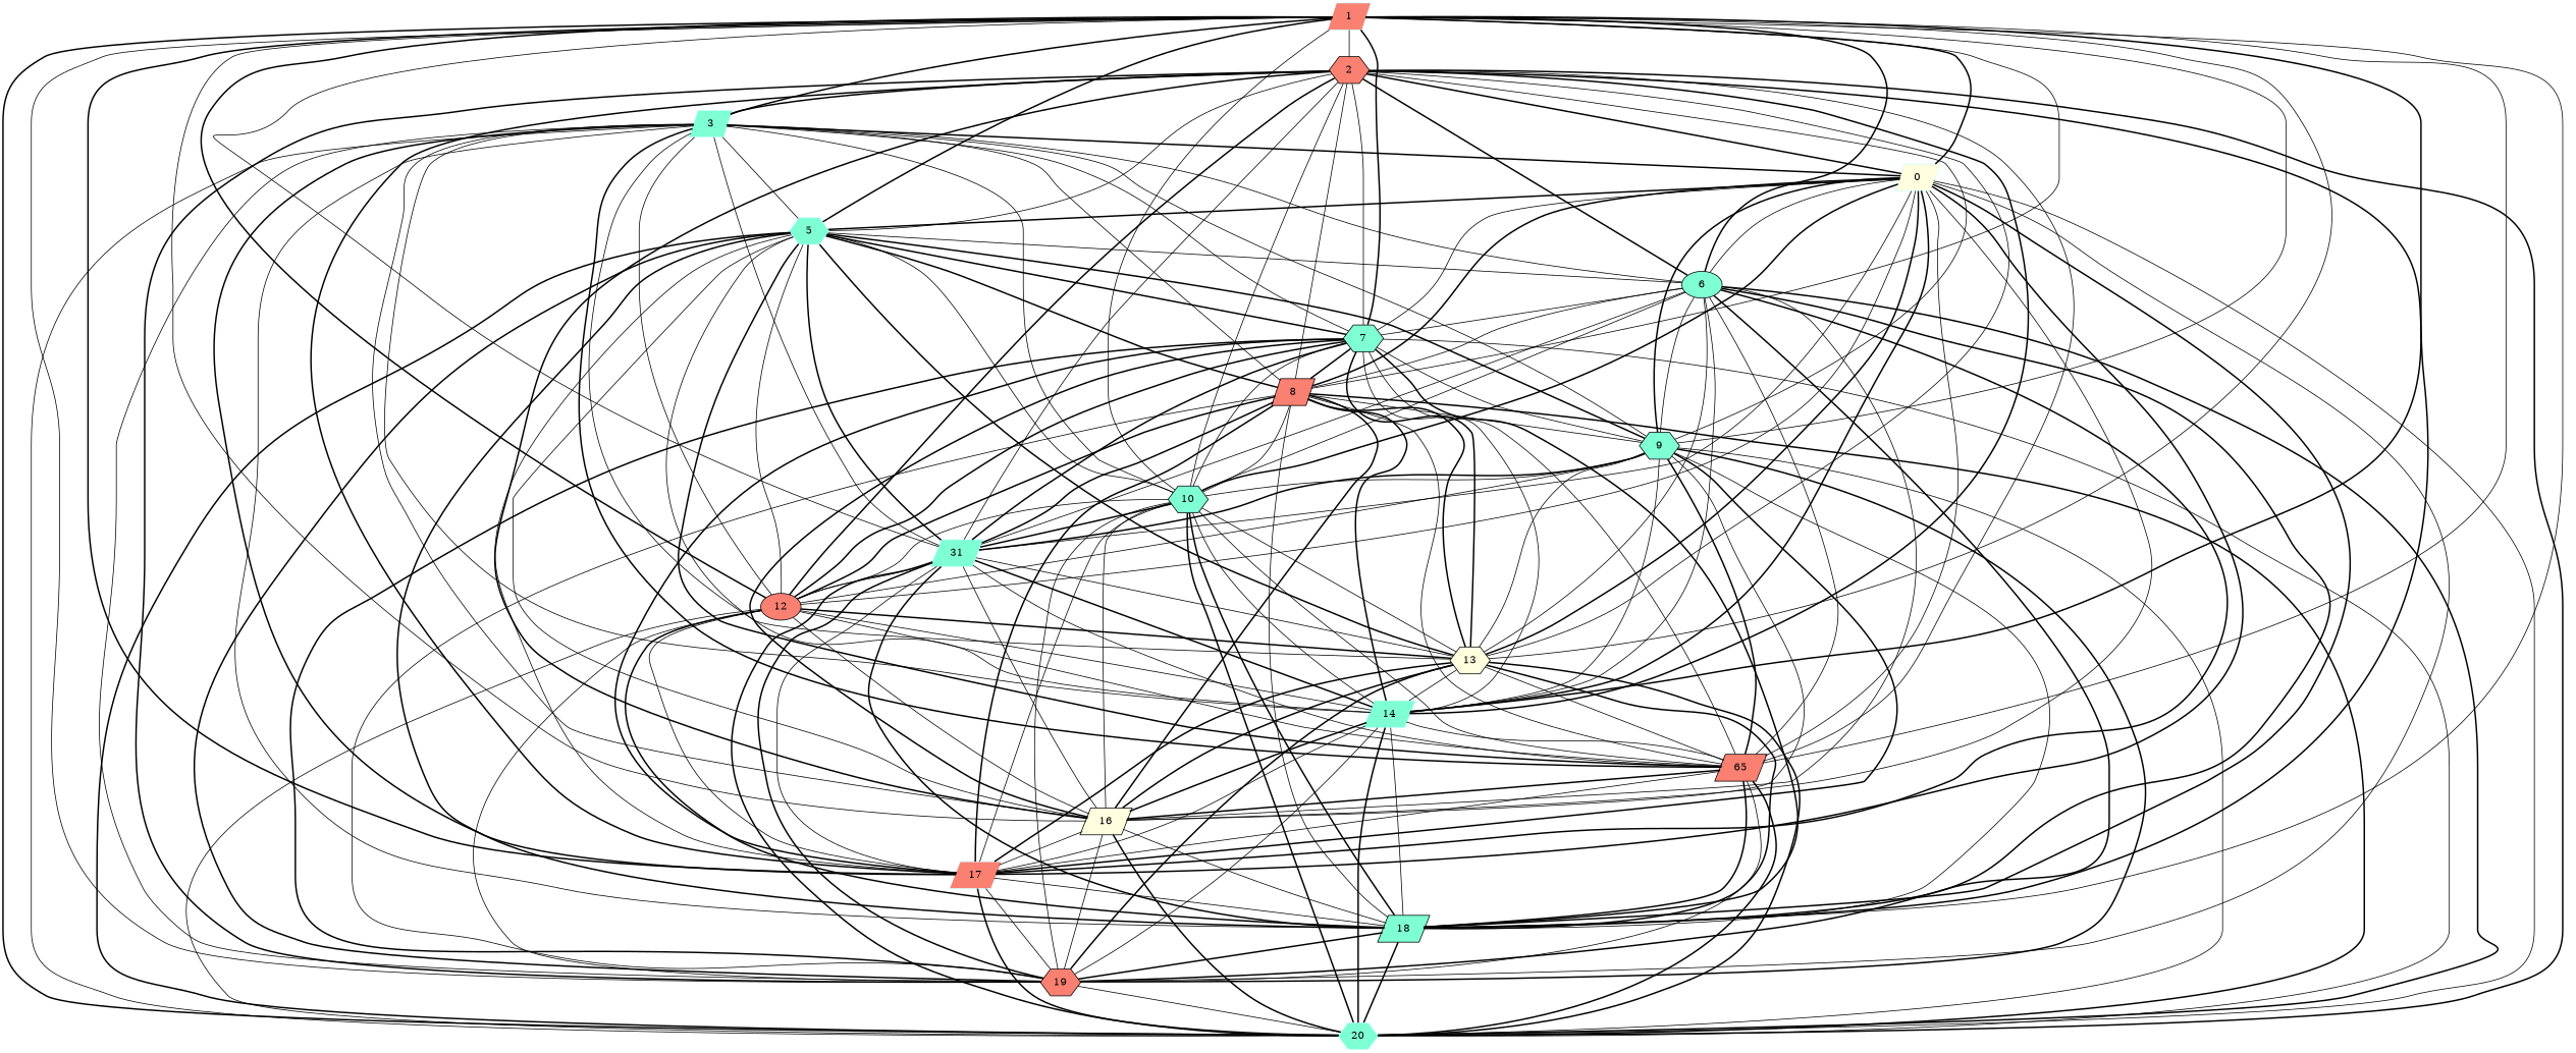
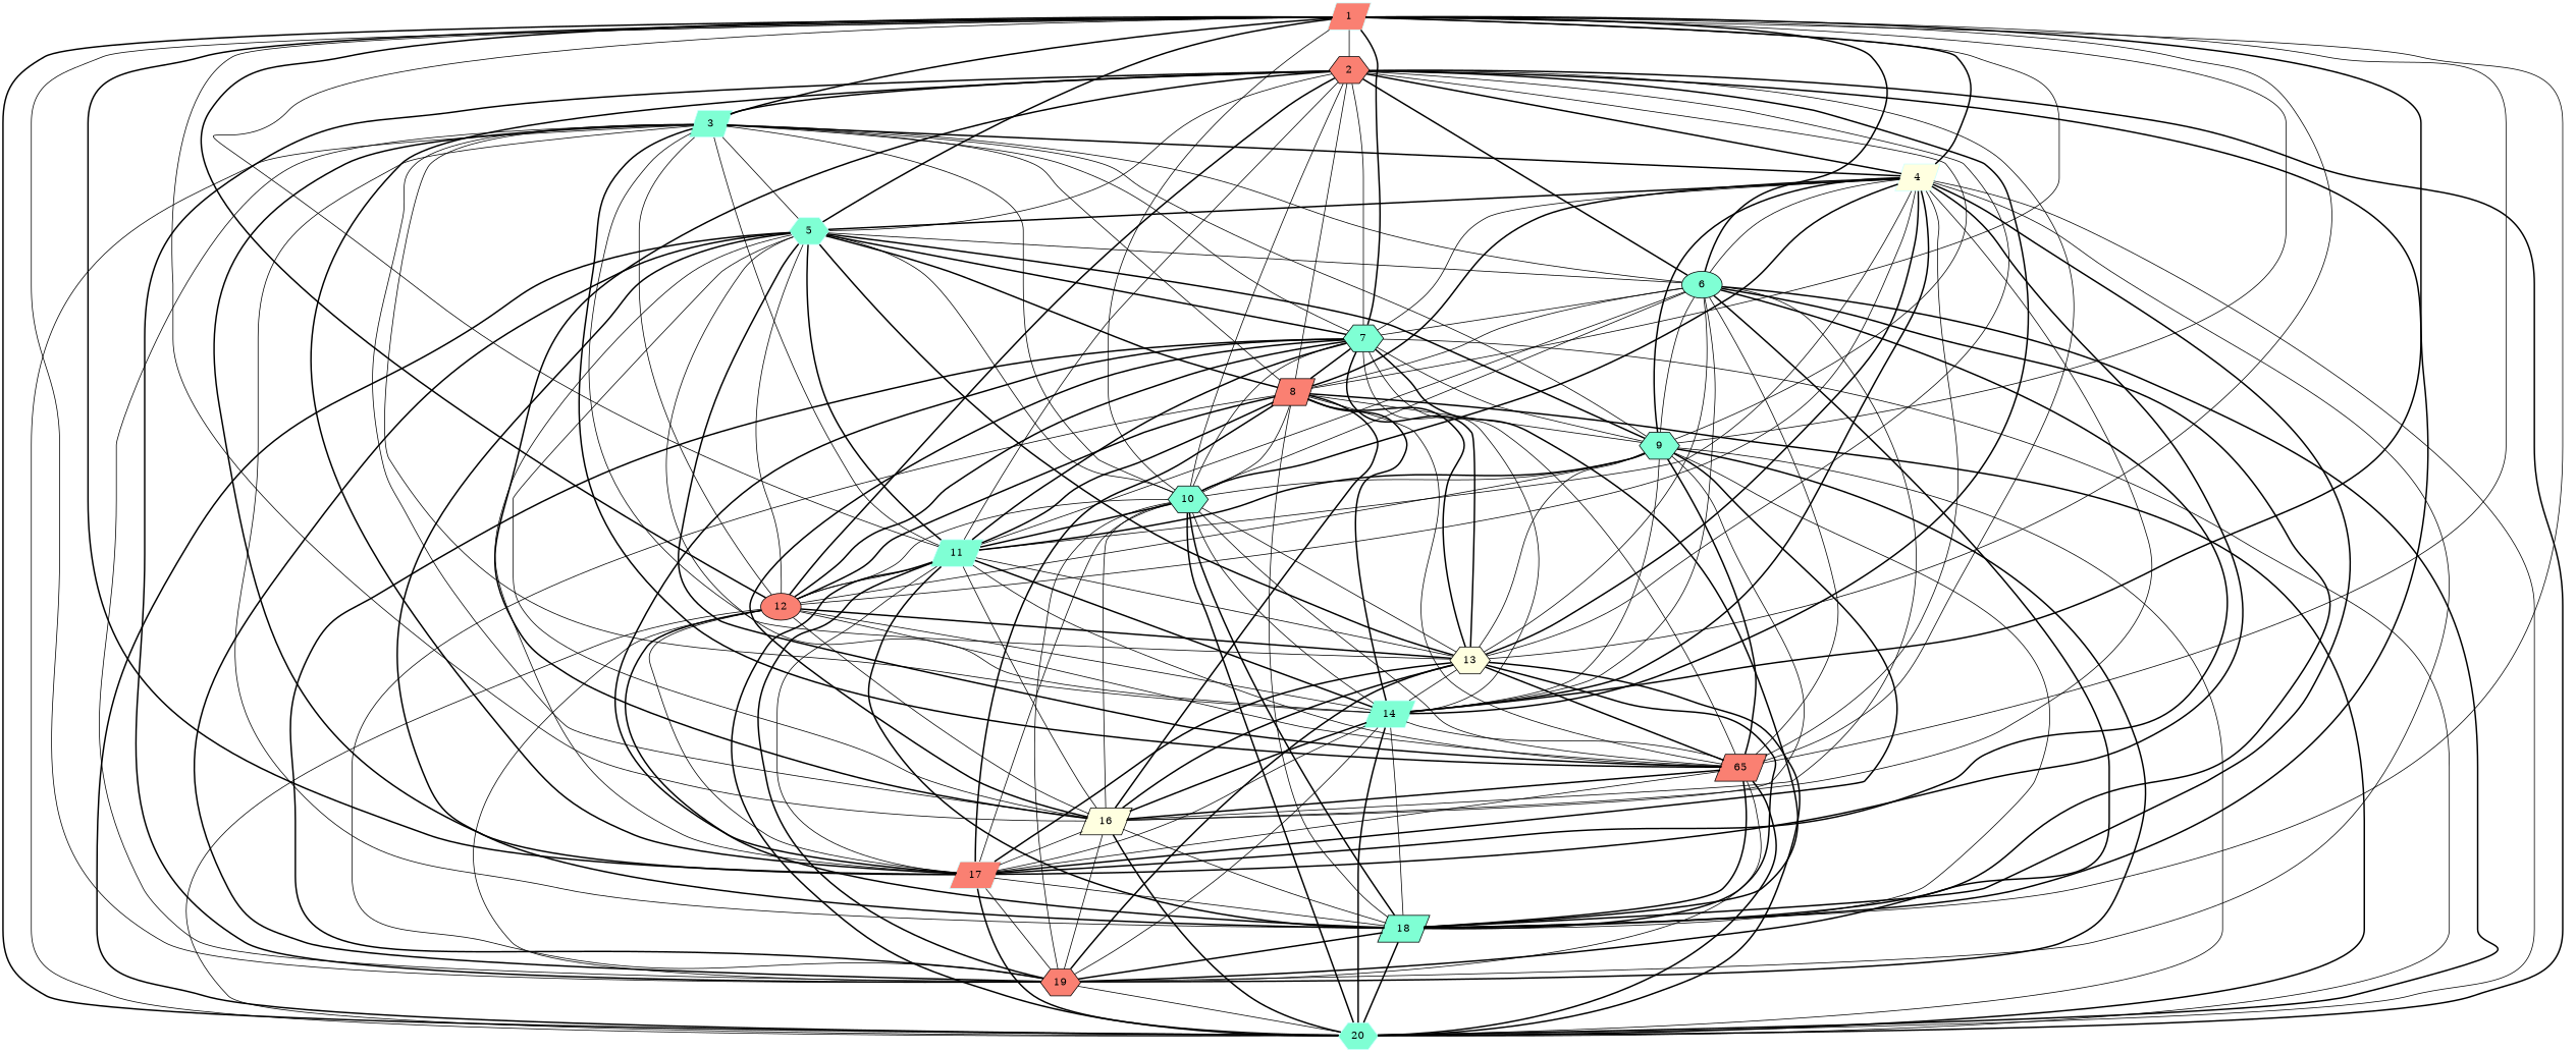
  graph {
    node [fillcolor=aquamarine shape=parallelogram style=filled]
    edge [style=solid]
    1 [color="#CCFFFF" fillcolor=salmon]
-   4 [color="#CCFFFF" fillcolor=lightyellow label=0]
+   4 [color="#CCFFFF" fillcolor=lightyellow]
    5 [color="#CCFFFF" shape=hexagon]
-   11 [color="#CCFFFF" label=31]
+   11 [color="#CCFFFF"]
    12 [color=black fillcolor=salmon shape=ellipse]
    14 [color="#CCFFFF"]
    17 [color="#CCFFFF" fillcolor=salmon]
    20 [color="#CCFFFF" shape=hexagon]
    2 [fillcolor=salmon shape=hexagon]
    3 [color="#CCFFFF"]
    6 [shape=ellipse]
    7 [shape=hexagon]
    8 [fillcolor=salmon]
    9 [shape=hexagon]
    10 [shape=hexagon]
    13 [fillcolor=lightyellow shape=hexagon]
    n17 [fillcolor=salmon label=65]
    16 [fillcolor=lightyellow]
    18
    19 [fillcolor=salmon shape=hexagon]
    1 -- 4 [style=bold]
    1 -- 5 [style=bold]
    1 -- 11
    1 -- 12 [style=bold]
    1 -- 14 [style=bold]
    1 -- 17 [style=bold]
    1 -- 20 [style=bold]
    1 -- 2
    1 -- 3 [style=bold]
    1 -- 6 [style=bold]
    1 -- 7 [style=bold]
    1 -- 8
    1 -- 9
    1 -- 10
    1 -- 13
    1 -- n17
    1 -- 16
    1 -- 18
    1 -- 19
    4 -- 5 [style=bold]
    4 -- 11
    4 -- 12
    4 -- 14 [style=bold]
    4 -- 17 [style=bold]
    4 -- 20
    4 -- 6
    4 -- 7
    4 -- 8 [style=bold]
    4 -- 9 [style=bold]
    4 -- 10 [style=bold]
    4 -- 13 [style=bold]
    4 -- n17
    4 -- 16
    4 -- 18 [style=bold]
    4 -- 19
    5 -- 11 [style=bold]
    5 -- 12
    5 -- 14
    5 -- 17
    5 -- 20 [style=bold]
    5 -- 6
    5 -- 7 [style=bold]
    5 -- 8 [style=bold]
    5 -- 9 [style=bold]
    5 -- 10
    5 -- 13 [style=bold]
    5 -- n17 [style=bold]
    5 -- 16
    5 -- 18 [style=bold]
    5 -- 19 [style=bold]
    11 -- 12
    11 -- 14 [style=bold]
    11 -- 17
    11 -- 20 [style=bold]
    11 -- 13
    11 -- n17
    11 -- 16
    11 -- 18 [style=bold]
    11 -- 19 [style=bold]
    12 -- 14
    12 -- 17
    12 -- 20
    12 -- 13 [style=bold]
    12 -- n17
    12 -- 16
    12 -- 18 [style=bold]
    12 -- 19
    14 -- 17
    14 -- 20 [style=bold]
    14 -- n17
    14 -- 16 [style=bold]
    14 -- 18
    14 -- 19
    17 -- 20 [style=bold]
    17 -- 18
    17 -- 19
    2 -- 4 [style=bold]
    2 -- 5
    2 -- 11
    2 -- 12 [style=bold]
    2 -- 14 [style=bold]
    2 -- 17 [style=bold]
    2 -- 20 [style=bold]
    2 -- 3 [style=bold]
    2 -- 6 [style=bold]
    2 -- 7
    2 -- 8
    2 -- 9
    2 -- 10
    2 -- 13
    2 -- n17
    2 -- 16 [style=bold]
    2 -- 18 [style=bold]
    2 -- 19 [style=bold]
    3 -- 4 [style=bold]
    3 -- 5
    3 -- 11
    3 -- 12
    3 -- 14
    3 -- 17 [style=bold]
    3 -- 20
    3 -- 6
    3 -- 7
    3 -- 8
    3 -- 9
    3 -- 10
    3 -- 13
    3 -- n17 [style=bold]
    3 -- 16
    3 -- 18
    3 -- 19
    6 -- 11
    6 -- 14
    6 -- 17 [style=bold]
    6 -- 20 [style=bold]
    6 -- 7
    6 -- 8
    6 -- 9
    6 -- 10
    6 -- 13
    6 -- n17
    6 -- 16
    6 -- 18 [style=bold]
    6 -- 19 [style=bold]
    7 -- 11 [style=bold]
    7 -- 12 [style=bold]
    7 -- 14
    7 -- 17 [style=bold]
    7 -- 20
    7 -- 8 [style=bold]
    7 -- 9
    7 -- 10
    7 -- 13 [style=bold]
    7 -- n17
    7 -- 16 [style=bold]
    7 -- 18 [style=bold]
    7 -- 19 [style=bold]
    8 -- 11 [style=bold]
    8 -- 12 [style=bold]
    8 -- 14 [style=bold]
    8 -- 17 [style=bold]
    8 -- 20 [style=bold]
    8 -- 9
    8 -- 10
    8 -- 13 [style=bold]
    8 -- n17
    8 -- 16 [style=bold]
    8 -- 18
    8 -- 19
    9 -- 11 [style=bold]
    9 -- 12
    9 -- 14
    9 -- 17 [style=bold]
    9 -- 20
    9 -- 10
    9 -- 13
    9 -- n17 [style=bold]
    9 -- 16
    9 -- 18
    9 -- 19 [style=bold]
    10 -- 11 [style=bold]
    10 -- 12
    10 -- 14
    10 -- 17
    10 -- 20 [style=bold]
    10 -- 13
    10 -- n17
    10 -- 16
    10 -- 18 [style=bold]
    10 -- 19
    13 -- 14
    13 -- 17 [style=bold]
    13 -- 20 [style=bold]
-   13 -- n17
+   13 -- n17 [style=bold]
    13 -- 16 [style=bold]
    13 -- 18 [style=bold]
    13 -- 19 [style=bold]
    n17 -- 17
    n17 -- 20 [style=bold]
    n17 -- 16 [style=bold]
    n17 -- 18 [style=bold]
    n17 -- 19
    16 -- 17
    16 -- 20 [style=bold]
    16 -- 18
    16 -- 19
    18 -- 20 [style=bold]
    18 -- 19 [style=bold]
    19 -- 20
  }
